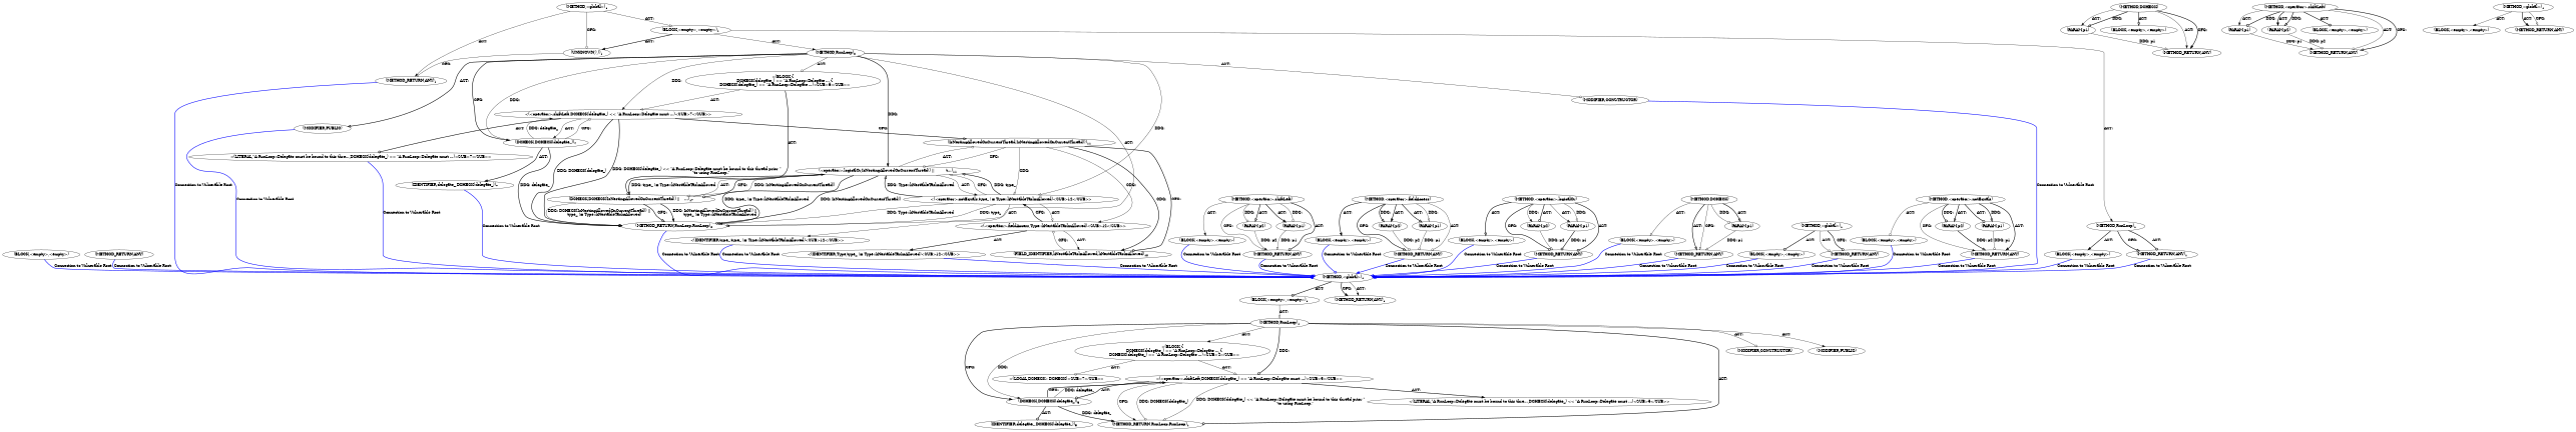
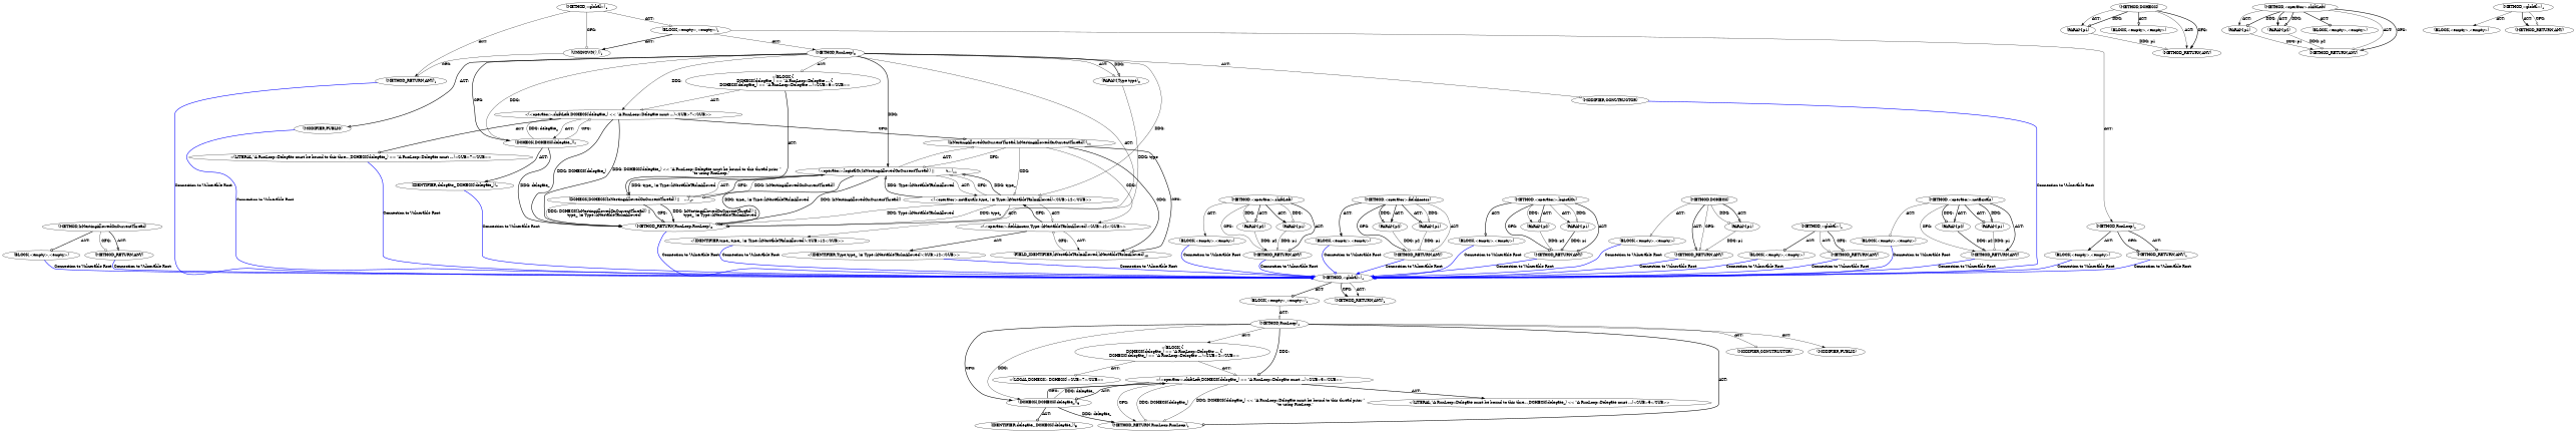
  digraph {
    edge [arrowhead=odot style=solid]
    n1 [label=<(METHOD,&lt;global&gt;)<SUB>1</SUB>>]
    n2 [label=<(BLOCK,&lt;empty&gt;,&lt;empty&gt;)<SUB>1</SUB>>]
    n3 [label=<(METHOD_RETURN,ANY)<SUB>1</SUB>>]
    n4 [label=<(METHOD,RunLoop)<SUB>1</SUB>>]
    n5 [label="<(BLOCK,{\n   DCHECK(delegate_) &lt;&lt; &quot;A RunLoop::Delegate ...,{\n   DCHECK(delegate_) &lt;&lt; &quot;A RunLoop::Delegate ...)<SUB>4</SUB>>"]
    n6 [label="<(&lt;operator&gt;.shiftLeft,DCHECK(delegate_) &lt;&lt; &quot;A RunLoop::Delegate must ...)<SUB>5</SUB>>"]
    n7 [label=<(DCHECK,DCHECK(delegate_))<SUB>5</SUB>>]
    n8 [label=<(MODIFIER,CONSTRUCTOR)>]
    n9 [label=<(MODIFIER,PUBLIC)>]
    n10 [label=<(METHOD_RETURN,RunLoop.RunLoop)<SUB>1</SUB>>]
    n11 [label="<(LOCAL,DCHECK : DCHECK)<SUB>7</SUB>>"]
    n12 [label="<(LITERAL,&quot;A RunLoop::Delegate must be bound to this thre...,DCHECK(delegate_) &lt;&lt; &quot;A RunLoop::Delegate must ...)<SUB>5</SUB>>"]
    n13 [label=<(IDENTIFIER,delegate_,DCHECK(delegate_))<SUB>5</SUB>>]
    n14 [label=<(METHOD,DCHECK)>]
    n15 [label=<(PARAM,p1)>]
    n16 [label=<(BLOCK,&lt;empty&gt;,&lt;empty&gt;)>]
    n17 [label=<(METHOD_RETURN,ANY)>]
    n18 [label=<(METHOD,&lt;operator&gt;.shiftLeft)>]
    n19 [label=<(PARAM,p1)>]
    n20 [label=<(PARAM,p2)>]
    n21 [label=<(BLOCK,&lt;empty&gt;,&lt;empty&gt;)>]
    n22 [label=<(METHOD_RETURN,ANY)>]
    n23 [label=<(METHOD,&lt;global&gt;)<SUB>1</SUB>>]
    n24 [label=<(BLOCK,&lt;empty&gt;,&lt;empty&gt;)>]
    n25 [label=<(METHOD_RETURN,ANY)>]
+   n26 [label=<(METHOD,IsNestingAllowedOnCurrentThread)>]
    n27 [label=<(BLOCK,&lt;empty&gt;,&lt;empty&gt;)>]
    n28 [label=<(METHOD_RETURN,ANY)>]
    n29 [label=<(METHOD,&lt;global&gt;)<SUB>1</SUB>>]
    n30 [label=<(BLOCK,&lt;empty&gt;,&lt;empty&gt;)<SUB>1</SUB>>]
    n31 [label=<(UNKNOWN,),))<SUB>1</SUB>>]
    n32 [label=<(METHOD_RETURN,ANY)<SUB>1</SUB>>]
    n33 [label=<(METHOD,RunLoop)<SUB>1</SUB>>]
    n34 [label=<(METHOD,RunLoop)<SUB>2</SUB>>]
    n35 [label=<(BLOCK,&lt;empty&gt;,&lt;empty&gt;)>]
    n36 [label=<(METHOD_RETURN,ANY)<SUB>1</SUB>>]
+   n37 [label=<(PARAM,Type type)<SUB>2</SUB>>]
    n38 [label="<(BLOCK,{\n   DCHECK(delegate_) &lt;&lt; &quot;A RunLoop::Delegate ...,{\n   DCHECK(delegate_) &lt;&lt; &quot;A RunLoop::Delegate ...)<SUB>6</SUB>>"]
    n39 [label="<(&lt;operator&gt;.shiftLeft,DCHECK(delegate_) &lt;&lt; &quot;A RunLoop::Delegate must ...)<SUB>7</SUB>>"]
    n40 [label=<(DCHECK,DCHECK(delegate_))<SUB>7</SUB>>]
    n41 [label=<(&lt;operator&gt;.logicalOr,IsNestingAllowedOnCurrentThread() ||          t...)<SUB>11</SUB>>]
    n42 [label="<(&lt;operator&gt;.notEquals,type_ != Type::kNestableTasksAllowed)<SUB>12</SUB>>"]
    n43 [label=<(MODIFIER,CONSTRUCTOR)>]
    n44 [label=<(MODIFIER,PUBLIC)>]
    n45 [label=<(METHOD_RETURN,RunLoop.RunLoop)<SUB>2</SUB>>]
    n46 [label=<(DCHECK,DCHECK(IsNestingAllowedOnCurrentThread() ||    ...)<SUB>17</SUB>>]
    n47 [label="<(LITERAL,&quot;A RunLoop::Delegate must be bound to this thre...,DCHECK(delegate_) &lt;&lt; &quot;A RunLoop::Delegate must ...)<SUB>7</SUB>>"]
    n48 [label=<(IsNestingAllowedOnCurrentThread,IsNestingAllowedOnCurrentThread())<SUB>11</SUB>>]
    n49 [label=<(IDENTIFIER,delegate_,DCHECK(delegate_))<SUB>7</SUB>>]
    n50 [label="<(&lt;operator&gt;.fieldAccess,Type::kNestableTasksAllowed)<SUB>12</SUB>>"]
    n51 [label="<(IDENTIFIER,type_,type_ != Type::kNestableTasksAllowed)<SUB>12</SUB>>"]
    n52 [label=<(FIELD_IDENTIFIER,kNestableTasksAllowed,kNestableTasksAllowed)<SUB>12</SUB>>]
    n53 [label="<(IDENTIFIER,Type,type_ != Type::kNestableTasksAllowed)<SUB>12</SUB>>"]
    n54 [label=<(METHOD,&lt;operator&gt;.shiftLeft)>]
    n55 [label=<(PARAM,p1)>]
    n56 [label=<(PARAM,p2)>]
    n57 [label=<(BLOCK,&lt;empty&gt;,&lt;empty&gt;)>]
    n58 [label=<(METHOD_RETURN,ANY)>]
    n59 [label=<(METHOD,&lt;operator&gt;.fieldAccess)>]
    n60 [label=<(PARAM,p1)>]
    n61 [label=<(PARAM,p2)>]
    n62 [label=<(BLOCK,&lt;empty&gt;,&lt;empty&gt;)>]
    n63 [label=<(METHOD_RETURN,ANY)>]
    n64 [label=<(METHOD,&lt;operator&gt;.logicalOr)>]
    n65 [label=<(PARAM,p1)>]
    n66 [label=<(PARAM,p2)>]
    n67 [label=<(BLOCK,&lt;empty&gt;,&lt;empty&gt;)>]
    n68 [label=<(METHOD_RETURN,ANY)>]
    n69 [label=<(METHOD,DCHECK)>]
    n70 [label=<(PARAM,p1)>]
    n71 [label=<(BLOCK,&lt;empty&gt;,&lt;empty&gt;)>]
    n72 [label=<(METHOD_RETURN,ANY)>]
    n73 [label=<(METHOD,&lt;global&gt;)<SUB>1</SUB>>]
    n74 [label=<(BLOCK,&lt;empty&gt;,&lt;empty&gt;)>]
    n75 [label=<(METHOD_RETURN,ANY)>]
    n76 [label=<(METHOD,&lt;operator&gt;.notEquals)>]
    n77 [label=<(PARAM,p1)>]
    n78 [label=<(PARAM,p2)>]
    n79 [label=<(BLOCK,&lt;empty&gt;,&lt;empty&gt;)>]
    n80 [label=<(METHOD_RETURN,ANY)>]
    n1 -> n2 [label="AST: " style=bold]
    n1 -> n3 [arrowhead=normal label="AST: "]
    n1 -> n3 [arrowhead=normal label="CFG: " style=bold]
    n2 -> n4 [arrowhead=onormal label="AST: "]
    n4 -> n5 [arrowhead=normal label="AST: "]
    n4 -> n6 [label="DDG: " style=bold]
    n4 -> n7 [arrowhead=normal label="CFG: " style=bold]
    n4 -> n7 [arrowhead=normal label="DDG: "]
    n4 -> n8 [label="AST: "]
    n4 -> n9 [arrowhead=normal label="AST: "]
    n4 -> n10 [label="AST: " style=bold]
    n5 -> n6 [arrowhead=onormal label="AST: "]
    n5 -> n11 [label="AST: "]
    n6 -> n7 [label="AST: " style=bold]
    n6 -> n10 [arrowhead=normal label="CFG: "]
    n6 -> n10 [label="DDG: DCHECK(delegate_)"]
    n6 -> n10 [arrowhead=onormal label="DDG: DCHECK(delegate_) &lt;&lt; &quot;A RunLoop::Delegate must be bound to this thread prior &quot;\n                        &quot;to using RunLoop.&quot;"]
    n6 -> n12 [arrowhead=normal label="AST: " style=bold]
    n7 -> n6 [arrowhead=normal label="CFG: " style=bold]
    n7 -> n6 [arrowhead=onormal label="DDG: delegate_"]
    n7 -> n10 [arrowhead=normal label="DDG: delegate_" style=bold]
    n7 -> n13 [label="AST: " style=bold]
    n14 -> n15 [arrowhead=normal label="AST: "]
    n14 -> n15 [arrowhead=onormal label="DDG: " style=bold]
    n14 -> n16 [arrowhead=onormal label="AST: " style=bold]
    n14 -> n17 [arrowhead=normal label="AST: "]
    n14 -> n17 [arrowhead=normal label="CFG: " style=bold]
    n15 -> n17 [arrowhead=onormal label="DDG: p1"]
    n18 -> n19 [arrowhead=normal label="AST: "]
    n18 -> n19 [label="DDG: " style=bold]
    n18 -> n20 [arrowhead=normal label="AST: " style=bold]
    n18 -> n20 [arrowhead=onormal label="DDG: " style=bold]
    n18 -> n21 [label="AST: " style=bold]
    n18 -> n22 [label="AST: "]
    n18 -> n22 [arrowhead=onormal label="CFG: " style=bold]
    n19 -> n22 [arrowhead=normal label="DDG: p1"]
    n20 -> n22 [label="DDG: p2"]
    n23 -> n24 [arrowhead=normal label="AST: "]
    n23 -> n25 [arrowhead=normal label="AST: " style=bold]
    n23 -> n25 [arrowhead=onormal label="CFG: "]
+   n26 -> n27 [label="AST: " style=bold]
+   n26 -> n28 [arrowhead=onormal label="AST: " style=bold]
+   n26 -> n28 [label="CFG: "]
    n27 -> n1 [arrowhead=normal color=blue label="Connection to Vulnerable Root" penwidth=2.0 style=bold]
    n28 -> n1 [color=blue label="Connection to Vulnerable Root" penwidth=2.0 style=bold]
    n29 -> n30 [arrowhead=onormal label="AST: "]
    n29 -> n31 [label="CFG: "]
    n29 -> n32 [arrowhead=normal label="AST: "]
    n30 -> n31 [arrowhead=normal label="AST: " style=bold]
    n30 -> n33 [arrowhead=normal label="AST: "]
    n30 -> n34 [arrowhead=normal label="AST: "]
    n31 -> n32 [label="CFG: "]
    n32 -> n1 [color=blue label="Connection to Vulnerable Root" penwidth=2.0 style=bold]
    n33 -> n35 [arrowhead=normal label="AST: " style=bold]
    n33 -> n36 [label="AST: " style=bold]
    n33 -> n36 [arrowhead=onormal label="CFG: " style=bold]
+   n34 -> n37 [arrowhead=onormal label="AST: "]
+   n34 -> n37 [arrowhead=onormal label="DDG: " style=bold]
    n34 -> n38 [label="AST: "]
    n34 -> n39 [arrowhead=normal label="DDG: "]
    n34 -> n40 [arrowhead=normal label="CFG: " style=bold]
    n34 -> n40 [arrowhead=onormal label="DDG: "]
    n34 -> n41 [arrowhead=normal label="DDG: " style=bold]
    n34 -> n42 [arrowhead=onormal label="DDG: "]
    n34 -> n43 [label="AST: "]
    n34 -> n44 [arrowhead=onormal label="AST: " style=bold]
    n34 -> n45 [label="AST: "]
    n35 -> n1 [arrowhead=normal color=blue label="Connection to Vulnerable Root" penwidth=2.0]
    n36 -> n1 [color=blue label="Connection to Vulnerable Root" penwidth=2.0 style=bold]
+   n37 -> n45 [label="DDG: type"]
    n38 -> n39 [arrowhead=onormal label="AST: "]
    n38 -> n46 [label="AST: " style=bold]
    n39 -> n40 [arrowhead=normal label="AST: "]
    n39 -> n45 [label="DDG: DCHECK(delegate_)" style=bold]
    n39 -> n45 [arrowhead=onormal label="DDG: DCHECK(delegate_) &lt;&lt; &quot;A RunLoop::Delegate must be bound to this thread prior &quot;\n                        &quot;to using RunLoop.&quot;" style=bold]
    n39 -> n47 [label="AST: " style=bold]
    n39 -> n48 [arrowhead=onormal label="CFG: " style=bold]
    n40 -> n39 [label="CFG: "]
    n40 -> n39 [arrowhead=normal label="DDG: delegate_"]
    n40 -> n45 [arrowhead=onormal label="DDG: delegate_" style=bold]
    n40 -> n49 [arrowhead=normal label="AST: " style=bold]
    n41 -> n42 [arrowhead=normal label="AST: "]
    n41 -> n45 [label="DDG: IsNestingAllowedOnCurrentThread()" style=bold]
    n41 -> n45 [label="DDG: type_ != Type::kNestableTasksAllowed" style=bold]
    n41 -> n46 [label="CFG: " style=bold]
    n41 -> n46 [arrowhead=onormal label="DDG: IsNestingAllowedOnCurrentThread()"]
    n41 -> n46 [arrowhead=onormal label="DDG: type_ != Type::kNestableTasksAllowed" style=bold]
    n41 -> n48 [label="AST: "]
    n42 -> n41 [arrowhead=onormal label="CFG: "]
    n42 -> n41 [arrowhead=onormal label="DDG: type_" style=bold]
    n42 -> n41 [arrowhead=onormal label="DDG: Type::kNestableTasksAllowed" style=bold]
    n42 -> n45 [arrowhead=normal label="DDG: Type::kNestableTasksAllowed"]
    n42 -> n45 [arrowhead=normal label="DDG: type_"]
    n42 -> n50 [arrowhead=onormal label="AST: "]
    n42 -> n51 [arrowhead=normal label="AST: "]
    n43 -> n1 [arrowhead=onormal color=blue label="Connection to Vulnerable Root" penwidth=2.0 style=bold]
    n44 -> n1 [color=blue label="Connection to Vulnerable Root" penwidth=2.0]
    n45 -> n1 [color=blue label="Connection to Vulnerable Root" penwidth=2.0 style=bold]
    n46 -> n41 [arrowhead=normal label="AST: "]
    n46 -> n45 [arrowhead=onormal label="CFG: " style=bold]
    n46 -> n45 [arrowhead=normal label="DDG: IsNestingAllowedOnCurrentThread() ||\n         type_ != Type::kNestableTasksAllowed" style=bold]
    n46 -> n45 [arrowhead=onormal label="DDG: DCHECK(IsNestingAllowedOnCurrentThread() ||\n         type_ != Type::kNestableTasksAllowed)"]
    n47 -> n1 [color=blue label="Connection to Vulnerable Root" penwidth=2.0 style=bold]
    n48 -> n41 [label="CFG: "]
    n48 -> n42 [arrowhead=onormal label="CDG: "]
    n48 -> n50 [arrowhead=normal label="CDG: "]
    n48 -> n52 [label="CFG: " style=bold]
    n48 -> n52 [arrowhead=normal label="CDG: " style=bold]
    n49 -> n1 [color=blue label="Connection to Vulnerable Root" penwidth=2.0]
    n50 -> n42 [arrowhead=normal label="CFG: " style=bold]
    n50 -> n52 [arrowhead=normal label="AST: "]
    n50 -> n53 [arrowhead=normal label="AST: " style=bold]
    n51 -> n1 [color=blue label="Connection to Vulnerable Root" penwidth=2.0]
    n52 -> n50 [label="CFG: "]
    n53 -> n1 [arrowhead=onormal color=blue label="Connection to Vulnerable Root" penwidth=2.0]
    n54 -> n55 [arrowhead=normal label="AST: " style=bold]
    n54 -> n55 [label="DDG: "]
    n54 -> n56 [arrowhead=onormal label="AST: " style=bold]
    n54 -> n56 [label="DDG: "]
    n54 -> n57 [arrowhead=normal label="AST: "]
    n54 -> n58 [label="AST: " style=bold]
    n54 -> n58 [arrowhead=onormal label="CFG: "]
    n55 -> n58 [arrowhead=onormal label="DDG: p1"]
    n56 -> n58 [arrowhead=normal label="DDG: p2"]
    n57 -> n1 [arrowhead=normal color=blue label="Connection to Vulnerable Root" penwidth=2.0]
    n58 -> n1 [color=blue label="Connection to Vulnerable Root" penwidth=2.0]
    n59 -> n60 [arrowhead=onormal label="AST: " style=bold]
    n59 -> n60 [arrowhead=onormal label="DDG: "]
    n59 -> n61 [arrowhead=normal label="AST: " style=bold]
    n59 -> n61 [arrowhead=onormal label="DDG: " style=bold]
    n59 -> n62 [arrowhead=normal label="AST: " style=bold]
    n59 -> n63 [label="AST: "]
    n59 -> n63 [arrowhead=onormal label="CFG: " style=bold]
    n60 -> n63 [label="DDG: p1"]
    n61 -> n63 [label="DDG: p2"]
    n62 -> n1 [color=blue label="Connection to Vulnerable Root" penwidth=2.0 style=bold]
    n63 -> n1 [arrowhead=normal color=blue label="Connection to Vulnerable Root" penwidth=2.0 style=bold]
    n64 -> n65 [arrowhead=normal label="AST: "]
    n64 -> n65 [arrowhead=onormal label="DDG: "]
    n64 -> n66 [label="AST: " style=bold]
    n64 -> n66 [arrowhead=normal label="DDG: "]
    n64 -> n67 [arrowhead=onormal label="AST: " style=bold]
    n64 -> n68 [label="AST: " style=bold]
    n64 -> n68 [label="CFG: " style=bold]
    n65 -> n68 [label="DDG: p1" style=bold]
    n66 -> n68 [arrowhead=onormal label="DDG: p2"]
    n67 -> n1 [color=blue label="Connection to Vulnerable Root" penwidth=2.0 style=bold]
    n68 -> n1 [arrowhead=onormal color=blue label="Connection to Vulnerable Root" penwidth=2.0]
    n69 -> n70 [arrowhead=onormal label="AST: " style=bold]
    n69 -> n70 [label="DDG: "]
    n69 -> n71 [arrowhead=onormal label="AST: "]
    n69 -> n72 [arrowhead=onormal label="AST: " style=bold]
    n69 -> n72 [arrowhead=onormal label="CFG: "]
    n70 -> n72 [arrowhead=onormal label="DDG: p1"]
    n71 -> n1 [color=blue label="Connection to Vulnerable Root" penwidth=2.0]
    n72 -> n1 [arrowhead=onormal color=blue label="Connection to Vulnerable Root" penwidth=2.0]
    n73 -> n74 [label="AST: " style=bold]
    n73 -> n75 [label="AST: "]
    n73 -> n75 [label="CFG: " style=bold]
    n74 -> n1 [arrowhead=normal color=blue label="Connection to Vulnerable Root" penwidth=2.0]
    n75 -> n1 [arrowhead=onormal color=blue label="Connection to Vulnerable Root" penwidth=2.0]
    n76 -> n77 [label="AST: " style=bold]
    n76 -> n77 [arrowhead=onormal label="DDG: " style=bold]
    n76 -> n78 [arrowhead=onormal label="AST: " style=bold]
    n76 -> n78 [label="DDG: " style=bold]
    n76 -> n79 [label="AST: "]
    n76 -> n80 [arrowhead=normal label="AST: " style=bold]
    n76 -> n80 [arrowhead=normal label="CFG: "]
    n77 -> n80 [label="DDG: p1"]
    n78 -> n80 [arrowhead=onormal label="DDG: p2" style=bold]
    n79 -> n1 [color=blue label="Connection to Vulnerable Root" penwidth=2.0]
    n80 -> n1 [arrowhead=onormal color=blue label="Connection to Vulnerable Root" penwidth=2.0 style=bold]
  }
